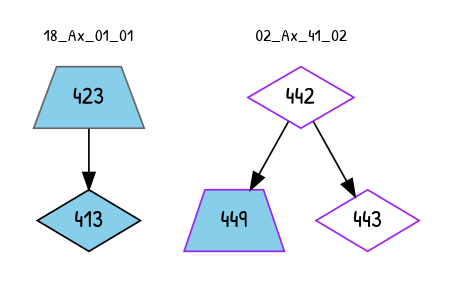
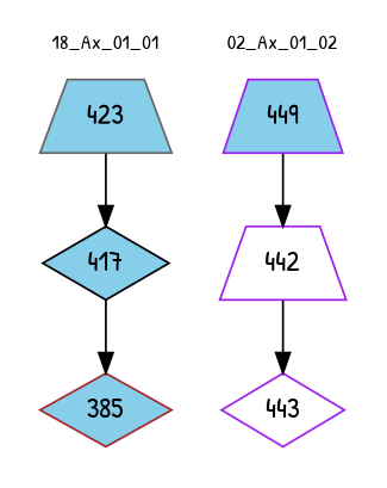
  digraph {
    fontname="Patrick Hand"
    node [color=purple fillcolor=skyblue fontname="Patrick Hand" shape=diamond style=filled]
    edge [color=black fontname="Patrick Hand"]
-   n1 [color=black label=413]
+   n1 [color=black label=417]
+   n2 [color=brown label=385]
    n3 [color=gray40 label=423 shape=trapezium]
-   n4 [fillcolor=white label=442]
+   n4 [fillcolor=white label=442 shape=trapezium]
    n5 [label=449 shape=trapezium]
    n6 [fillcolor=white label=443]
    subgraph cluster_1 {
      color=white
      fontsize=10
      label="18_Ax_01_01"
      n1
+     n2
      n3
    }
    subgraph cluster_2 {
      color=white
      fontsize=10
-     label="02_Ax_41_02"
+     label="02_Ax_01_02"
      n4
      n5
      n6
    }
+   n1 -> n2
    n3 -> n1
-   n4 -> n5
+   n5 -> n4
    n4 -> n6
  }
